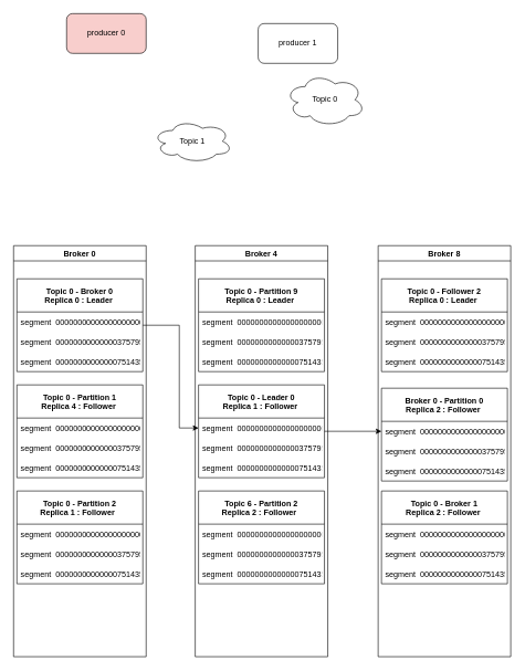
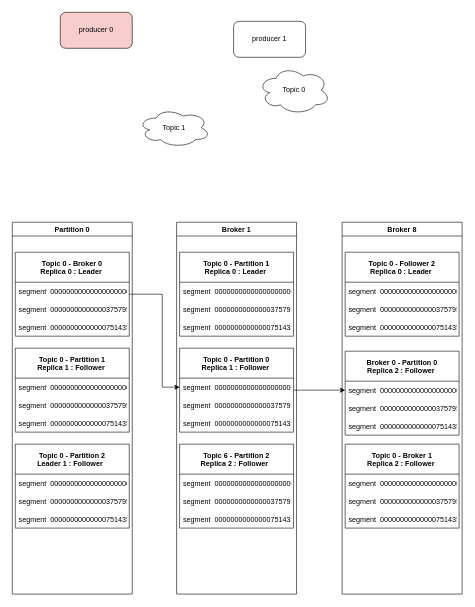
  <mxCell id="0" />
  <mxCell id="1" parent="0" />
  <mxCell id="2" value="producer 0&lt;br&gt;" style="rounded=1;whiteSpace=wrap;html=1;fillColor=#f8cecc;" vertex="1" parent="1"><mxGeometry x="100" y="20" width="120" height="60" as="geometry" /></mxCell>
  <mxCell id="3" value="producer 1" style="rounded=1;whiteSpace=wrap;html=1;" vertex="1" parent="1"><mxGeometry x="389" y="35" width="120" height="60" as="geometry" /></mxCell>
  <mxCell id="4" value="Topic 0" style="ellipse;shape=cloud;whiteSpace=wrap;html=1;" vertex="1" parent="1"><mxGeometry x="430" y="110" width="120" height="80" as="geometry" /></mxCell>
  <mxCell id="5" value="Topic 1" style="ellipse;shape=cloud;whiteSpace=wrap;html=1;" vertex="1" parent="1"><mxGeometry x="230" y="180" width="120" height="65" as="geometry" /></mxCell>
- <mxCell id="6" value="Broker 0" style="swimlane;" vertex="1" parent="1"><mxGeometry x="20" y="370" width="200" height="620" as="geometry" /></mxCell>
+ <mxCell id="6" value="Partition 0" style="swimlane;" vertex="1" parent="1"><mxGeometry x="20" y="370" width="200" height="620" as="geometry" /></mxCell>
  <mxCell id="7" value="Topic 0 - Broker 0&#10;Replica 0 : Leader " style="swimlane;fontStyle=1;childLayout=stackLayout;horizontal=1;startSize=50;horizontalStack=0;resizeParent=1;resizeParentMax=0;resizeLast=0;collapsible=1;marginBottom=0;" vertex="1" parent="6"><mxGeometry x="5" y="50" width="190" height="140" as="geometry" /></mxCell>
  <mxCell id="8" value="segment  00000000000000000000" style="text;strokeColor=none;fillColor=none;align=left;verticalAlign=middle;spacingLeft=4;spacingRight=4;overflow=hidden;points=[[0,0.5],[1,0.5]];portConstraint=eastwest;rotatable=0;" vertex="1" parent="7"><mxGeometry y="50" width="190" height="30" as="geometry" /></mxCell>
  <mxCell id="9" value="segment  00000000000000375795" style="text;strokeColor=none;fillColor=none;align=left;verticalAlign=middle;spacingLeft=4;spacingRight=4;overflow=hidden;points=[[0,0.5],[1,0.5]];portConstraint=eastwest;rotatable=0;" vertex="1" parent="7"><mxGeometry y="80" width="190" height="30" as="geometry" /></mxCell>
  <mxCell id="10" value="segment  00000000000000751435" style="text;strokeColor=none;fillColor=none;align=left;verticalAlign=middle;spacingLeft=4;spacingRight=4;overflow=hidden;points=[[0,0.5],[1,0.5]];portConstraint=eastwest;rotatable=0;" vertex="1" parent="7"><mxGeometry y="110" width="190" height="30" as="geometry" /></mxCell>
- <mxCell id="11" value="Topic 0 - Partition 1&#10;Replica 4 : Follower " style="swimlane;fontStyle=1;childLayout=stackLayout;horizontal=1;startSize=50;horizontalStack=0;resizeParent=1;resizeParentMax=0;resizeLast=0;collapsible=1;marginBottom=0;" vertex="1" parent="6"><mxGeometry x="5" y="210" width="190" height="140" as="geometry" /></mxCell>
+ <mxCell id="11" value="Topic 0 - Partition 1&#10;Replica 1 : Follower " style="swimlane;fontStyle=1;childLayout=stackLayout;horizontal=1;startSize=50;horizontalStack=0;resizeParent=1;resizeParentMax=0;resizeLast=0;collapsible=1;marginBottom=0;" vertex="1" parent="6"><mxGeometry x="5" y="210" width="190" height="140" as="geometry" /></mxCell>
  <mxCell id="12" value="segment  00000000000000000000" style="text;strokeColor=none;fillColor=none;align=left;verticalAlign=middle;spacingLeft=4;spacingRight=4;overflow=hidden;points=[[0,0.5],[1,0.5]];portConstraint=eastwest;rotatable=0;" vertex="1" parent="11"><mxGeometry y="50" width="190" height="30" as="geometry" /></mxCell>
  <mxCell id="13" value="segment  00000000000000375795" style="text;strokeColor=none;fillColor=none;align=left;verticalAlign=middle;spacingLeft=4;spacingRight=4;overflow=hidden;points=[[0,0.5],[1,0.5]];portConstraint=eastwest;rotatable=0;" vertex="1" parent="11"><mxGeometry y="80" width="190" height="30" as="geometry" /></mxCell>
  <mxCell id="14" value="segment  00000000000000751435" style="text;strokeColor=none;fillColor=none;align=left;verticalAlign=middle;spacingLeft=4;spacingRight=4;overflow=hidden;points=[[0,0.5],[1,0.5]];portConstraint=eastwest;rotatable=0;" vertex="1" parent="11"><mxGeometry y="110" width="190" height="30" as="geometry" /></mxCell>
- <mxCell id="15" value="Topic 0 - Partition 2&#10;Replica 1 : Follower  " style="swimlane;fontStyle=1;childLayout=stackLayout;horizontal=1;startSize=50;horizontalStack=0;resizeParent=1;resizeParentMax=0;resizeLast=0;collapsible=1;marginBottom=0;" vertex="1" parent="6"><mxGeometry x="5" y="370" width="190" height="140" as="geometry" /></mxCell>
+ <mxCell id="15" value="Topic 0 - Partition 2&#10;Leader 1 : Follower  " style="swimlane;fontStyle=1;childLayout=stackLayout;horizontal=1;startSize=50;horizontalStack=0;resizeParent=1;resizeParentMax=0;resizeLast=0;collapsible=1;marginBottom=0;" vertex="1" parent="6"><mxGeometry x="5" y="370" width="190" height="140" as="geometry" /></mxCell>
  <mxCell id="16" value="segment  00000000000000000000" style="text;strokeColor=none;fillColor=none;align=left;verticalAlign=middle;spacingLeft=4;spacingRight=4;overflow=hidden;points=[[0,0.5],[1,0.5]];portConstraint=eastwest;rotatable=0;" vertex="1" parent="15"><mxGeometry y="50" width="190" height="30" as="geometry" /></mxCell>
  <mxCell id="17" value="segment  00000000000000375795" style="text;strokeColor=none;fillColor=none;align=left;verticalAlign=middle;spacingLeft=4;spacingRight=4;overflow=hidden;points=[[0,0.5],[1,0.5]];portConstraint=eastwest;rotatable=0;" vertex="1" parent="15"><mxGeometry y="80" width="190" height="30" as="geometry" /></mxCell>
  <mxCell id="18" value="segment  00000000000000751435" style="text;strokeColor=none;fillColor=none;align=left;verticalAlign=middle;spacingLeft=4;spacingRight=4;overflow=hidden;points=[[0,0.5],[1,0.5]];portConstraint=eastwest;rotatable=0;" vertex="1" parent="15"><mxGeometry y="110" width="190" height="30" as="geometry" /></mxCell>
- <mxCell id="19" value="Broker 4" style="swimlane;" vertex="1" parent="1"><mxGeometry x="294" y="370" width="200" height="620" as="geometry" /></mxCell>
- <mxCell id="20" value="Topic 0 - Partition 9&#10;Replica 0 : Leader " style="swimlane;fontStyle=1;childLayout=stackLayout;horizontal=1;startSize=50;horizontalStack=0;resizeParent=1;resizeParentMax=0;resizeLast=0;collapsible=1;marginBottom=0;" vertex="1" parent="19"><mxGeometry x="5" y="50" width="190" height="140" as="geometry" /></mxCell>
+ <mxCell id="19" value="Broker 1" style="swimlane;" vertex="1" parent="1"><mxGeometry x="294" y="370" width="200" height="620" as="geometry" /></mxCell>
+ <mxCell id="20" value="Topic 0 - Partition 1&#10;Replica 0 : Leader " style="swimlane;fontStyle=1;childLayout=stackLayout;horizontal=1;startSize=50;horizontalStack=0;resizeParent=1;resizeParentMax=0;resizeLast=0;collapsible=1;marginBottom=0;" vertex="1" parent="19"><mxGeometry x="5" y="50" width="190" height="140" as="geometry" /></mxCell>
  <mxCell id="21" value="segment  00000000000000000000" style="text;strokeColor=none;fillColor=none;align=left;verticalAlign=middle;spacingLeft=4;spacingRight=4;overflow=hidden;points=[[0,0.5],[1,0.5]];portConstraint=eastwest;rotatable=0;" vertex="1" parent="20"><mxGeometry y="50" width="190" height="30" as="geometry" /></mxCell>
  <mxCell id="22" value="segment  00000000000000375795" style="text;strokeColor=none;fillColor=none;align=left;verticalAlign=middle;spacingLeft=4;spacingRight=4;overflow=hidden;points=[[0,0.5],[1,0.5]];portConstraint=eastwest;rotatable=0;" vertex="1" parent="20"><mxGeometry y="80" width="190" height="30" as="geometry" /></mxCell>
  <mxCell id="23" value="segment  00000000000000751435" style="text;strokeColor=none;fillColor=none;align=left;verticalAlign=middle;spacingLeft=4;spacingRight=4;overflow=hidden;points=[[0,0.5],[1,0.5]];portConstraint=eastwest;rotatable=0;" vertex="1" parent="20"><mxGeometry y="110" width="190" height="30" as="geometry" /></mxCell>
- <mxCell id="24" value="Topic 0 - Leader 0&#10;Replica 1 : Follower " style="swimlane;fontStyle=1;childLayout=stackLayout;horizontal=1;startSize=50;horizontalStack=0;resizeParent=1;resizeParentMax=0;resizeLast=0;collapsible=1;marginBottom=0;" vertex="1" parent="19"><mxGeometry x="5" y="210" width="190" height="140" as="geometry" /></mxCell>
+ <mxCell id="24" value="Topic 0 - Partition 0&#10;Replica 1 : Follower " style="swimlane;fontStyle=1;childLayout=stackLayout;horizontal=1;startSize=50;horizontalStack=0;resizeParent=1;resizeParentMax=0;resizeLast=0;collapsible=1;marginBottom=0;" vertex="1" parent="19"><mxGeometry x="5" y="210" width="190" height="140" as="geometry" /></mxCell>
  <mxCell id="25" value="segment  00000000000000000000" style="text;strokeColor=none;fillColor=none;align=left;verticalAlign=middle;spacingLeft=4;spacingRight=4;overflow=hidden;points=[[0,0.5],[1,0.5]];portConstraint=eastwest;rotatable=0;" vertex="1" parent="24"><mxGeometry y="50" width="190" height="30" as="geometry" /></mxCell>
  <mxCell id="26" value="segment  00000000000000375795" style="text;strokeColor=none;fillColor=none;align=left;verticalAlign=middle;spacingLeft=4;spacingRight=4;overflow=hidden;points=[[0,0.5],[1,0.5]];portConstraint=eastwest;rotatable=0;" vertex="1" parent="24"><mxGeometry y="80" width="190" height="30" as="geometry" /></mxCell>
  <mxCell id="27" value="segment  00000000000000751435" style="text;strokeColor=none;fillColor=none;align=left;verticalAlign=middle;spacingLeft=4;spacingRight=4;overflow=hidden;points=[[0,0.5],[1,0.5]];portConstraint=eastwest;rotatable=0;" vertex="1" parent="24"><mxGeometry y="110" width="190" height="30" as="geometry" /></mxCell>
  <mxCell id="28" value="Topic 6 - Partition 2&#10;Replica 2 : Follower  " style="swimlane;fontStyle=1;childLayout=stackLayout;horizontal=1;startSize=50;horizontalStack=0;resizeParent=1;resizeParentMax=0;resizeLast=0;collapsible=1;marginBottom=0;" vertex="1" parent="19"><mxGeometry x="5" y="370" width="190" height="140" as="geometry" /></mxCell>
  <mxCell id="29" value="segment  00000000000000000000" style="text;strokeColor=none;fillColor=none;align=left;verticalAlign=middle;spacingLeft=4;spacingRight=4;overflow=hidden;points=[[0,0.5],[1,0.5]];portConstraint=eastwest;rotatable=0;" vertex="1" parent="28"><mxGeometry y="50" width="190" height="30" as="geometry" /></mxCell>
  <mxCell id="30" value="segment  00000000000000375795" style="text;strokeColor=none;fillColor=none;align=left;verticalAlign=middle;spacingLeft=4;spacingRight=4;overflow=hidden;points=[[0,0.5],[1,0.5]];portConstraint=eastwest;rotatable=0;" vertex="1" parent="28"><mxGeometry y="80" width="190" height="30" as="geometry" /></mxCell>
  <mxCell id="31" value="segment  00000000000000751435" style="text;strokeColor=none;fillColor=none;align=left;verticalAlign=middle;spacingLeft=4;spacingRight=4;overflow=hidden;points=[[0,0.5],[1,0.5]];portConstraint=eastwest;rotatable=0;" vertex="1" parent="28"><mxGeometry y="110" width="190" height="30" as="geometry" /></mxCell>
  <mxCell id="32" value="Broker 8" style="swimlane;" vertex="1" parent="1"><mxGeometry x="570" y="370" width="200" height="620" as="geometry" /></mxCell>
  <mxCell id="33" value="Topic 0 - Follower 2&#10;Replica 0 : Leader " style="swimlane;fontStyle=1;childLayout=stackLayout;horizontal=1;startSize=50;horizontalStack=0;resizeParent=1;resizeParentMax=0;resizeLast=0;collapsible=1;marginBottom=0;" vertex="1" parent="32"><mxGeometry x="5" y="50" width="190" height="140" as="geometry" /></mxCell>
  <mxCell id="34" value="segment  00000000000000000000" style="text;strokeColor=none;fillColor=none;align=left;verticalAlign=middle;spacingLeft=4;spacingRight=4;overflow=hidden;points=[[0,0.5],[1,0.5]];portConstraint=eastwest;rotatable=0;" vertex="1" parent="33"><mxGeometry y="50" width="190" height="30" as="geometry" /></mxCell>
  <mxCell id="35" value="segment  00000000000000375795" style="text;strokeColor=none;fillColor=none;align=left;verticalAlign=middle;spacingLeft=4;spacingRight=4;overflow=hidden;points=[[0,0.5],[1,0.5]];portConstraint=eastwest;rotatable=0;" vertex="1" parent="33"><mxGeometry y="80" width="190" height="30" as="geometry" /></mxCell>
  <mxCell id="36" value="segment  00000000000000751435" style="text;strokeColor=none;fillColor=none;align=left;verticalAlign=middle;spacingLeft=4;spacingRight=4;overflow=hidden;points=[[0,0.5],[1,0.5]];portConstraint=eastwest;rotatable=0;" vertex="1" parent="33"><mxGeometry y="110" width="190" height="30" as="geometry" /></mxCell>
  <mxCell id="37" value="Broker 0 - Partition 0&#10;Replica 2 : Follower " style="swimlane;fontStyle=1;childLayout=stackLayout;horizontal=1;startSize=50;horizontalStack=0;resizeParent=1;resizeParentMax=0;resizeLast=0;collapsible=1;marginBottom=0;" vertex="1" parent="32"><mxGeometry x="5" y="215" width="190" height="140" as="geometry" /></mxCell>
  <mxCell id="38" value="segment  00000000000000000000" style="text;strokeColor=none;fillColor=none;align=left;verticalAlign=middle;spacingLeft=4;spacingRight=4;overflow=hidden;points=[[0,0.5],[1,0.5]];portConstraint=eastwest;rotatable=0;" vertex="1" parent="37"><mxGeometry y="50" width="190" height="30" as="geometry" /></mxCell>
  <mxCell id="39" value="segment  00000000000000375795" style="text;strokeColor=none;fillColor=none;align=left;verticalAlign=middle;spacingLeft=4;spacingRight=4;overflow=hidden;points=[[0,0.5],[1,0.5]];portConstraint=eastwest;rotatable=0;" vertex="1" parent="37"><mxGeometry y="80" width="190" height="30" as="geometry" /></mxCell>
  <mxCell id="40" value="segment  00000000000000751435" style="text;strokeColor=none;fillColor=none;align=left;verticalAlign=middle;spacingLeft=4;spacingRight=4;overflow=hidden;points=[[0,0.5],[1,0.5]];portConstraint=eastwest;rotatable=0;" vertex="1" parent="37"><mxGeometry y="110" width="190" height="30" as="geometry" /></mxCell>
  <mxCell id="41" value="Topic 0 - Broker 1&#10;Replica 2 : Follower " style="swimlane;fontStyle=1;childLayout=stackLayout;horizontal=1;startSize=50;horizontalStack=0;resizeParent=1;resizeParentMax=0;resizeLast=0;collapsible=1;marginBottom=0;" vertex="1" parent="32"><mxGeometry x="5" y="370" width="190" height="140" as="geometry" /></mxCell>
  <mxCell id="42" value="segment  00000000000000000000" style="text;strokeColor=none;fillColor=none;align=left;verticalAlign=middle;spacingLeft=4;spacingRight=4;overflow=hidden;points=[[0,0.5],[1,0.5]];portConstraint=eastwest;rotatable=0;" vertex="1" parent="41"><mxGeometry y="50" width="190" height="30" as="geometry" /></mxCell>
  <mxCell id="43" value="segment  00000000000000375795" style="text;strokeColor=none;fillColor=none;align=left;verticalAlign=middle;spacingLeft=4;spacingRight=4;overflow=hidden;points=[[0,0.5],[1,0.5]];portConstraint=eastwest;rotatable=0;" vertex="1" parent="41"><mxGeometry y="80" width="190" height="30" as="geometry" /></mxCell>
  <mxCell id="44" value="segment  00000000000000751435" style="text;strokeColor=none;fillColor=none;align=left;verticalAlign=middle;spacingLeft=4;spacingRight=4;overflow=hidden;points=[[0,0.5],[1,0.5]];portConstraint=eastwest;rotatable=0;" vertex="1" parent="41"><mxGeometry y="110" width="190" height="30" as="geometry" /></mxCell>
  <mxCell id="45" style="edgeStyle=orthogonalEdgeStyle;rounded=0;orthogonalLoop=1;jettySize=auto;html=1;entryX=0;entryY=0.5;entryDx=0;entryDy=0;" edge="1" parent="1" source="7" target="25"><mxGeometry relative="1" as="geometry"><Array as="points"><mxPoint x="270" y="490" /><mxPoint x="270" y="645" /></Array></mxGeometry></mxCell>
  <mxCell id="46" style="edgeStyle=orthogonalEdgeStyle;rounded=0;orthogonalLoop=1;jettySize=auto;html=1;entryX=0;entryY=0.5;entryDx=0;entryDy=0;" edge="1" parent="1" source="24" target="38"><mxGeometry relative="1" as="geometry" /></mxCell>
